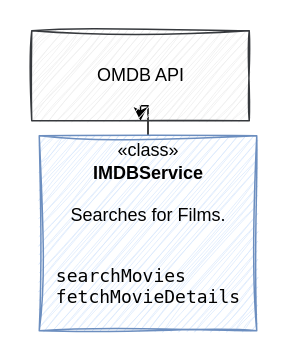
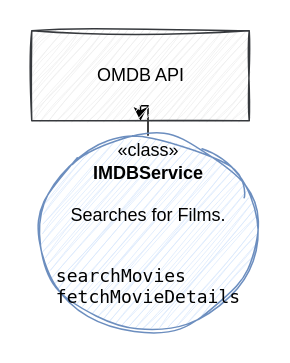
  <mxCell id="0" />
  <mxCell id="1" parent="0" />
  <mxCell id="2" style="edgeStyle=orthogonalEdgeStyle;rounded=0;orthogonalLoop=1;jettySize=auto;html=1;entryX=0.5;entryY=1;entryDx=0;entryDy=0;" edge="1" parent="1" source="3" target="4"><mxGeometry relative="1" as="geometry" /></mxCell>
- <mxCell id="3" value="&lt;div&gt;«class»&lt;br&gt;&lt;/div&gt;&lt;b&gt;IMDBService&lt;/b&gt;&lt;div&gt;&lt;br&gt;&lt;/div&gt;&lt;div&gt;Searches for Films.&lt;/div&gt;&lt;div&gt;&lt;br&gt;&lt;/div&gt;&lt;pre style=&quot;text-align: left;&quot;&gt;&lt;span style=&quot;background-color: transparent; color: light-dark(rgb(0, 0, 0), rgb(255, 255, 255));&quot;&gt;searchMovies&lt;br&gt;&lt;/span&gt;&lt;span style=&quot;background-color: transparent; color: light-dark(rgb(0, 0, 0), rgb(255, 255, 255));&quot;&gt;fetchMovieDetails&lt;/span&gt;&lt;/pre&gt;" style="rounded=0;whiteSpace=wrap;html=1;sketch=1;curveFitting=1;jiggle=2;fillColor=#dae8fc;strokeColor=#6c8ebf;" parent="1" vertex="1"><mxGeometry x="25.5" y="90" width="145" height="130" as="geometry" /></mxCell>
+ <mxCell id="3" value="&lt;div&gt;«class»&lt;br&gt;&lt;/div&gt;&lt;b&gt;IMDBService&lt;/b&gt;&lt;div&gt;&lt;br&gt;&lt;/div&gt;&lt;div&gt;Searches for Films.&lt;/div&gt;&lt;div&gt;&lt;br&gt;&lt;/div&gt;&lt;pre style=&quot;text-align: left;&quot;&gt;&lt;span style=&quot;background-color: transparent; color: light-dark(rgb(0, 0, 0), rgb(255, 255, 255));&quot;&gt;searchMovies&lt;br&gt;&lt;/span&gt;&lt;span style=&quot;background-color: transparent; color: light-dark(rgb(0, 0, 0), rgb(255, 255, 255));&quot;&gt;fetchMovieDetails&lt;/span&gt;&lt;/pre&gt;" style="ellipse;whiteSpace=wrap;html=1;sketch=1;curveFitting=1;jiggle=2;fillColor=#dae8fc;strokeColor=#6c8ebf;" parent="1" vertex="1"><mxGeometry x="25.5" y="90" width="145" height="130" as="geometry" /></mxCell>
  <mxCell id="4" value="&lt;div&gt;OMDB API&lt;/div&gt;" style="rounded=0;whiteSpace=wrap;html=1;sketch=1;curveFitting=1;jiggle=2;fillColor=#eeeeee;strokeColor=#36393d;" vertex="1" parent="1"><mxGeometry x="20.5" y="20" width="145" height="60" as="geometry" /></mxCell>
